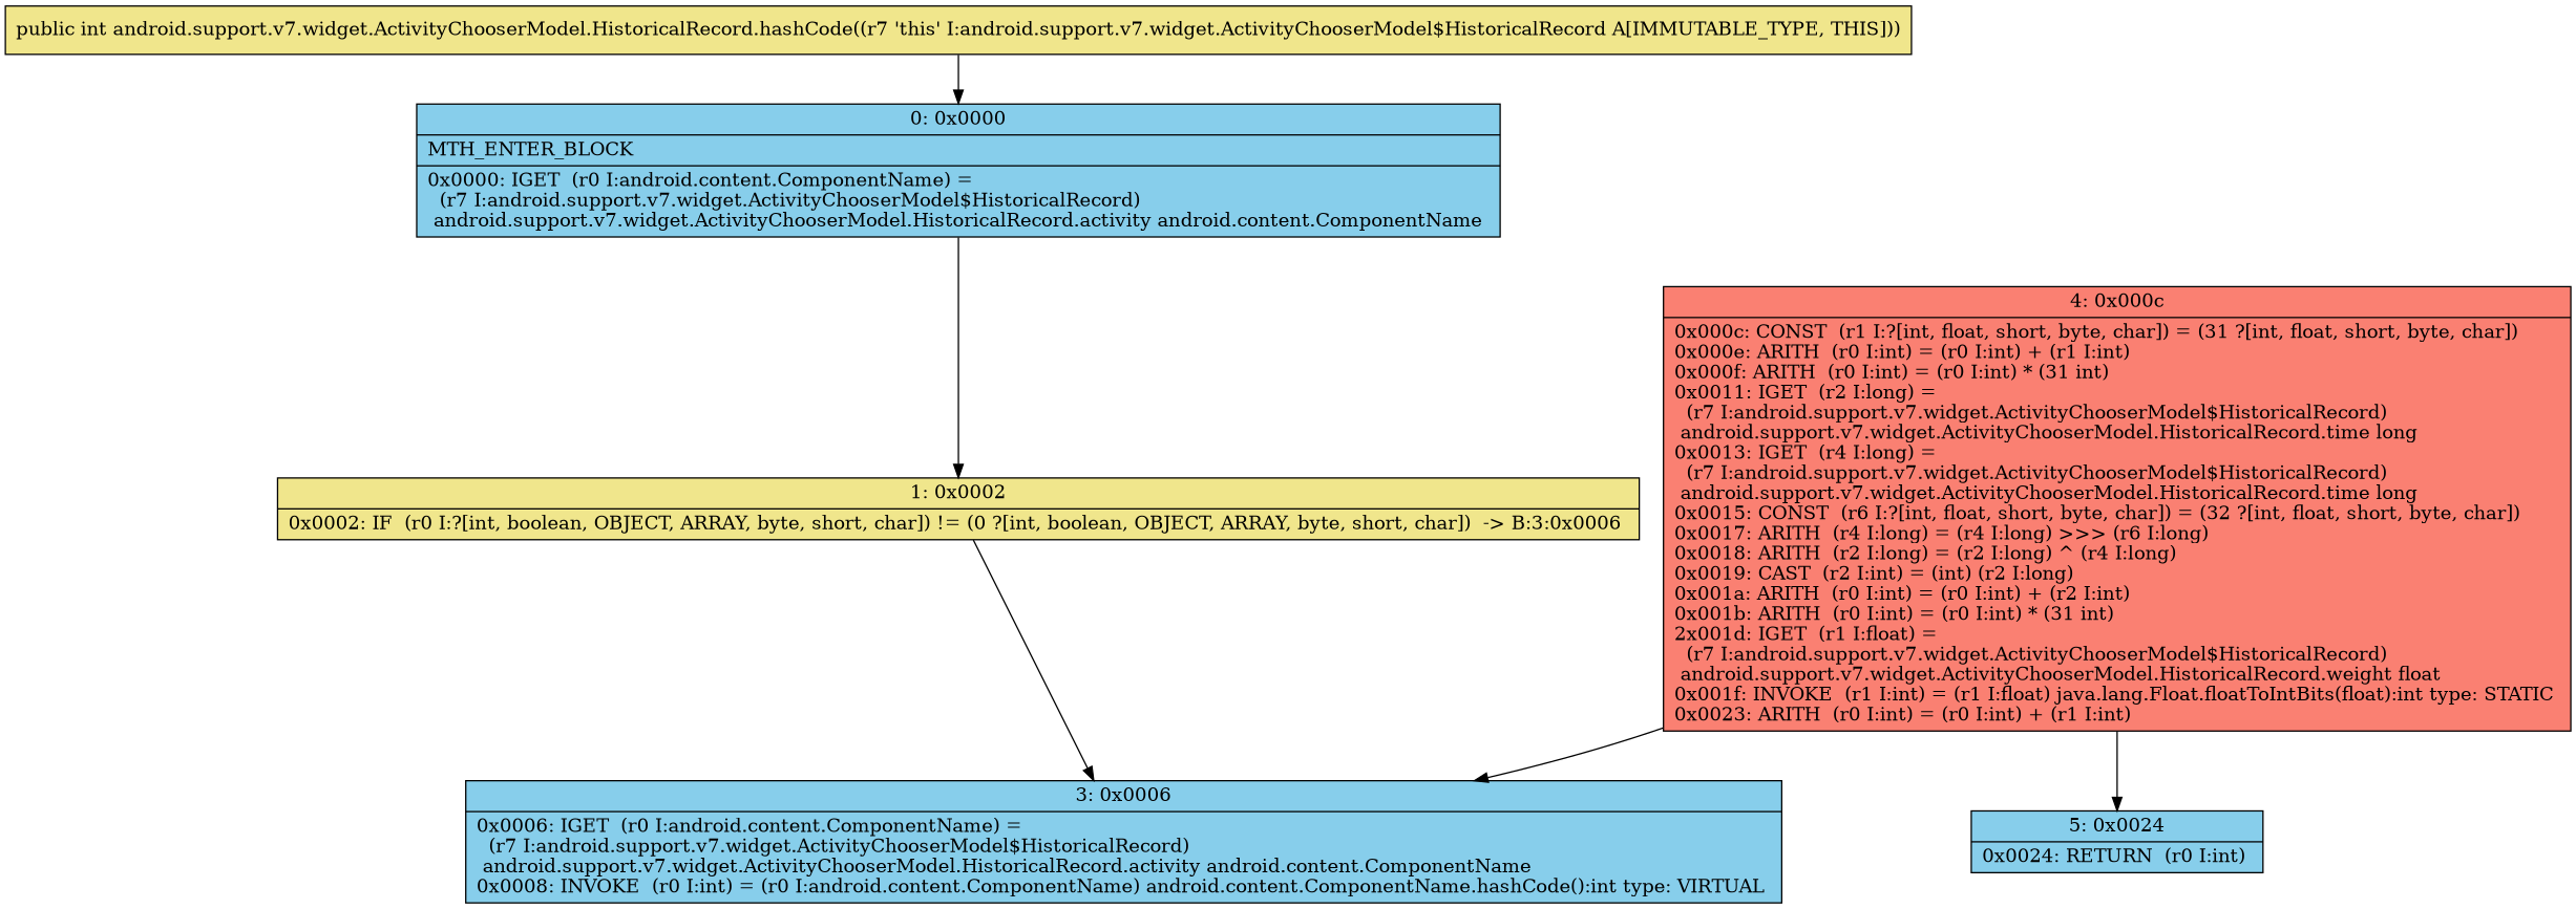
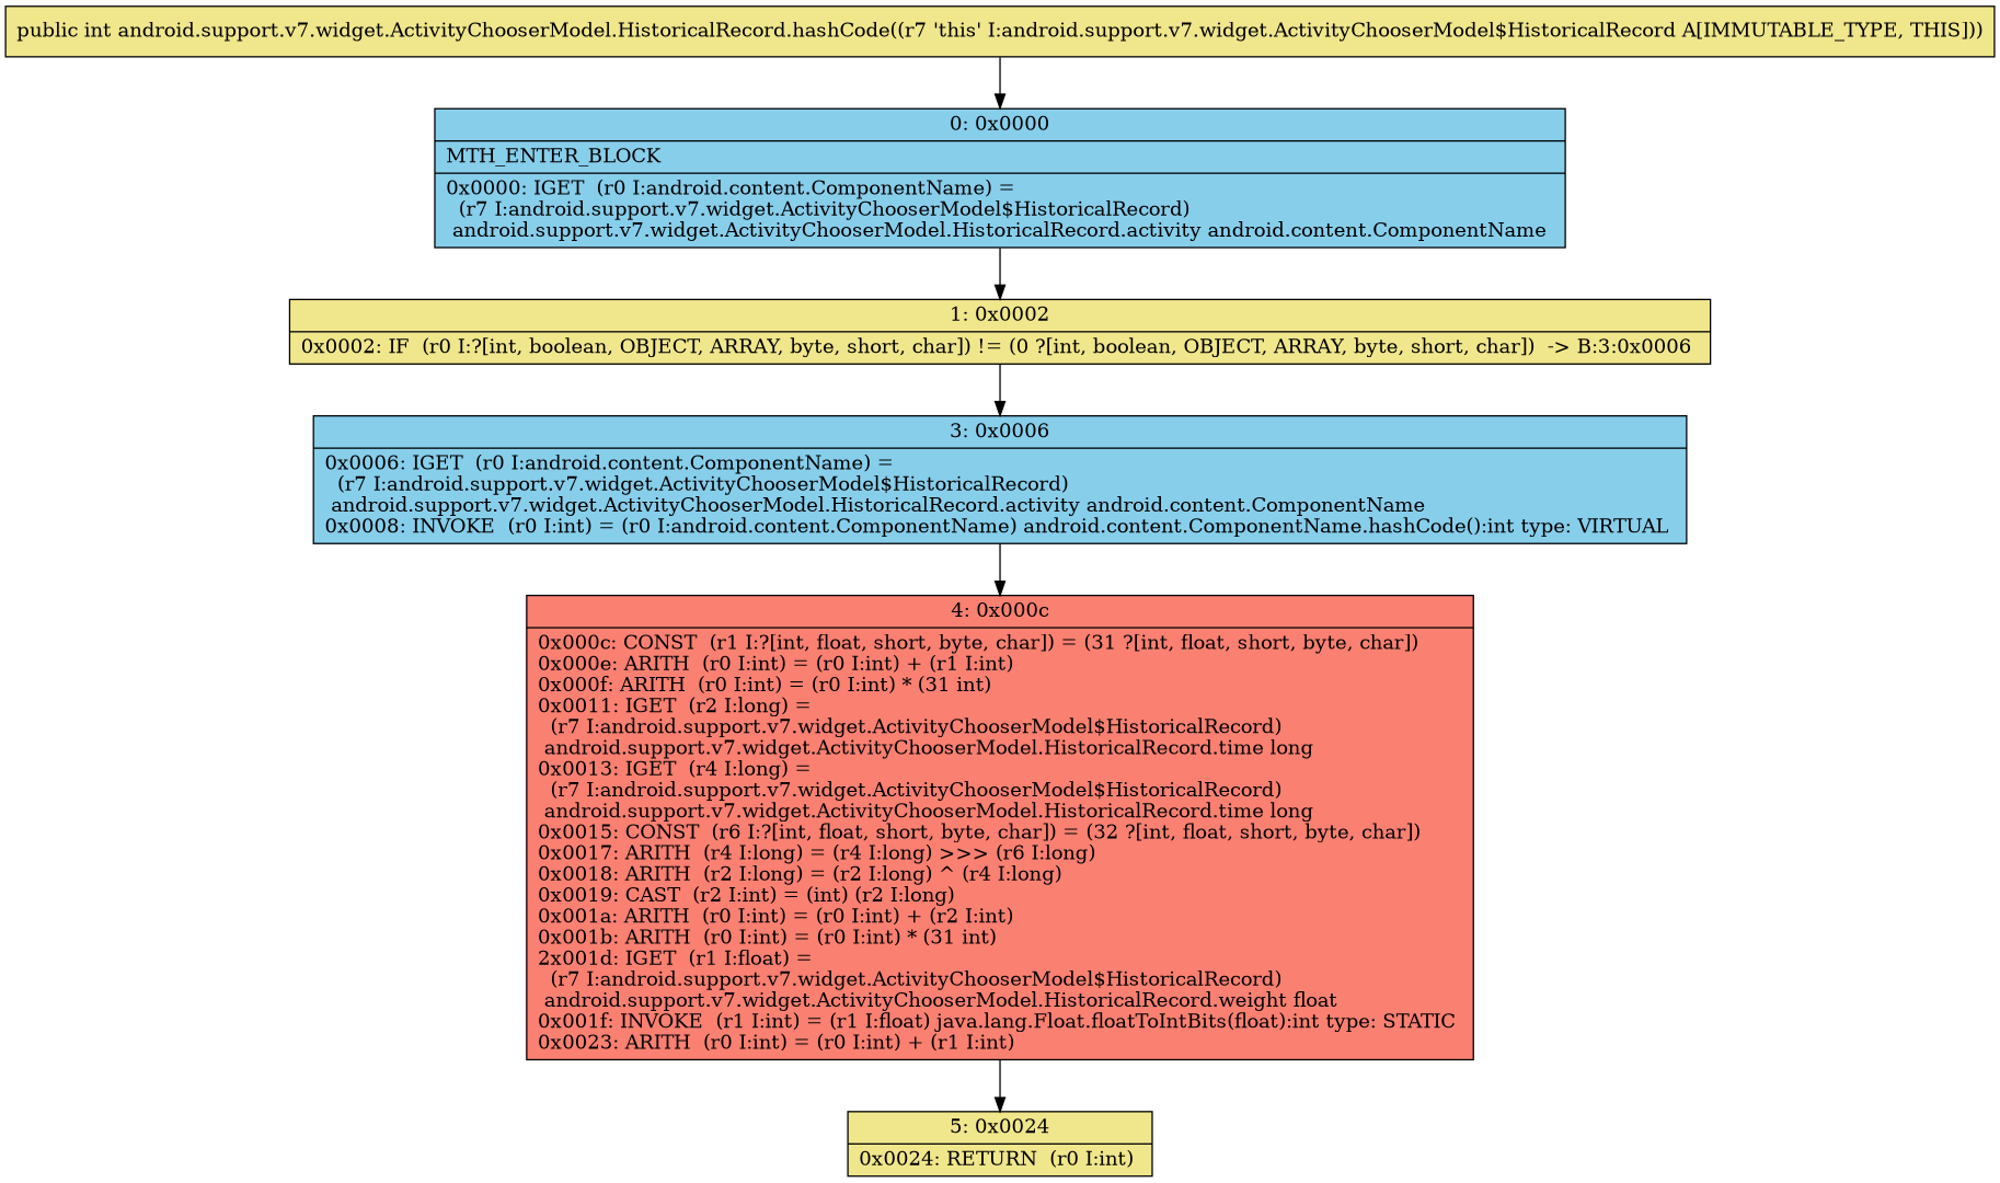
  digraph {
    node [fillcolor=skyblue shape=record style=filled]
    n1 [label="{0\:\ 0x0000|MTH_ENTER_BLOCK\l|0x0000: IGET  (r0 I:android.content.ComponentName) = \l  (r7 I:android.support.v7.widget.ActivityChooserModel$HistoricalRecord)\l android.support.v7.widget.ActivityChooserModel.HistoricalRecord.activity android.content.ComponentName \l}"]
    n2 [fillcolor=khaki label="{1\:\ 0x0002|0x0002: IF  (r0 I:?[int, boolean, OBJECT, ARRAY, byte, short, char]) != (0 ?[int, boolean, OBJECT, ARRAY, byte, short, char])  \-\> B:3:0x0006 \l}"]
    n3 [label="{3\:\ 0x0006|0x0006: IGET  (r0 I:android.content.ComponentName) = \l  (r7 I:android.support.v7.widget.ActivityChooserModel$HistoricalRecord)\l android.support.v7.widget.ActivityChooserModel.HistoricalRecord.activity android.content.ComponentName \l0x0008: INVOKE  (r0 I:int) = (r0 I:android.content.ComponentName) android.content.ComponentName.hashCode():int type: VIRTUAL \l}"]
    n4 [fillcolor=salmon label="{4\:\ 0x000c|0x000c: CONST  (r1 I:?[int, float, short, byte, char]) = (31 ?[int, float, short, byte, char]) \l0x000e: ARITH  (r0 I:int) = (r0 I:int) + (r1 I:int) \l0x000f: ARITH  (r0 I:int) = (r0 I:int) * (31 int) \l0x0011: IGET  (r2 I:long) = \l  (r7 I:android.support.v7.widget.ActivityChooserModel$HistoricalRecord)\l android.support.v7.widget.ActivityChooserModel.HistoricalRecord.time long \l0x0013: IGET  (r4 I:long) = \l  (r7 I:android.support.v7.widget.ActivityChooserModel$HistoricalRecord)\l android.support.v7.widget.ActivityChooserModel.HistoricalRecord.time long \l0x0015: CONST  (r6 I:?[int, float, short, byte, char]) = (32 ?[int, float, short, byte, char]) \l0x0017: ARITH  (r4 I:long) = (r4 I:long) \>\>\> (r6 I:long) \l0x0018: ARITH  (r2 I:long) = (r2 I:long) ^ (r4 I:long) \l0x0019: CAST  (r2 I:int) = (int) (r2 I:long) \l0x001a: ARITH  (r0 I:int) = (r0 I:int) + (r2 I:int) \l0x001b: ARITH  (r0 I:int) = (r0 I:int) * (31 int) \l2x001d: IGET  (r1 I:float) = \l  (r7 I:android.support.v7.widget.ActivityChooserModel$HistoricalRecord)\l android.support.v7.widget.ActivityChooserModel.HistoricalRecord.weight float \l0x001f: INVOKE  (r1 I:int) = (r1 I:float) java.lang.Float.floatToIntBits(float):int type: STATIC \l0x0023: ARITH  (r0 I:int) = (r0 I:int) + (r1 I:int) \l}"]
-   n5 [label="{5\:\ 0x0024|0x0024: RETURN  (r0 I:int) \l}"]
+   n5 [fillcolor=khaki label="{5\:\ 0x0024|0x0024: RETURN  (r0 I:int) \l}"]
    n6 [fillcolor=khaki label="{public int android.support.v7.widget.ActivityChooserModel.HistoricalRecord.hashCode((r7 'this' I:android.support.v7.widget.ActivityChooserModel$HistoricalRecord A[IMMUTABLE_TYPE, THIS])) }"]
    n1 -> n2
    n2 -> n3
-   n4 -> n3
+   n3 -> n4
    n4 -> n5
    n6 -> n1
  }
